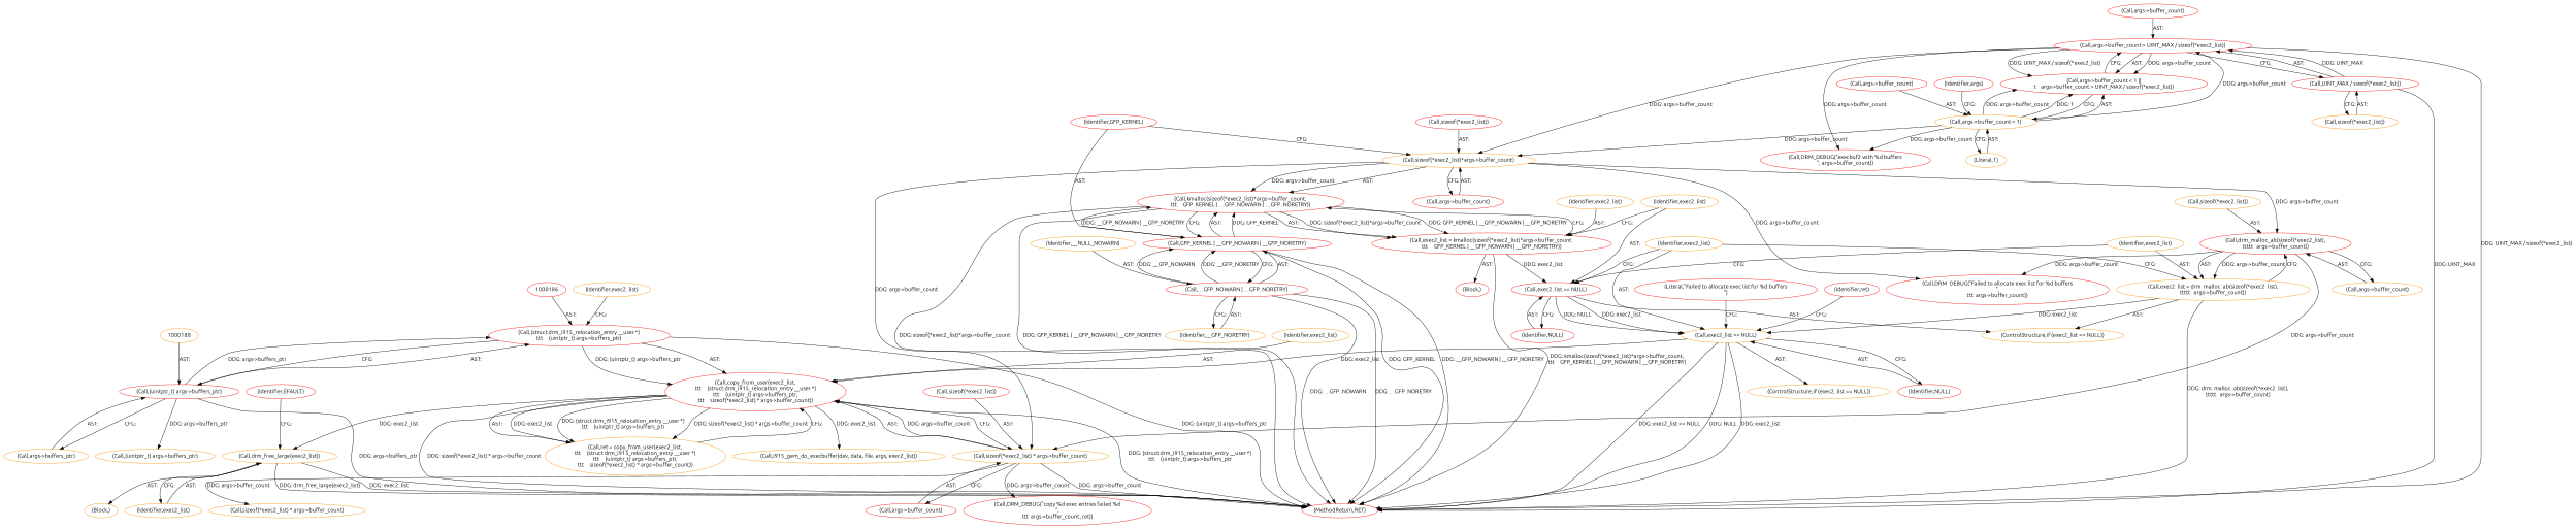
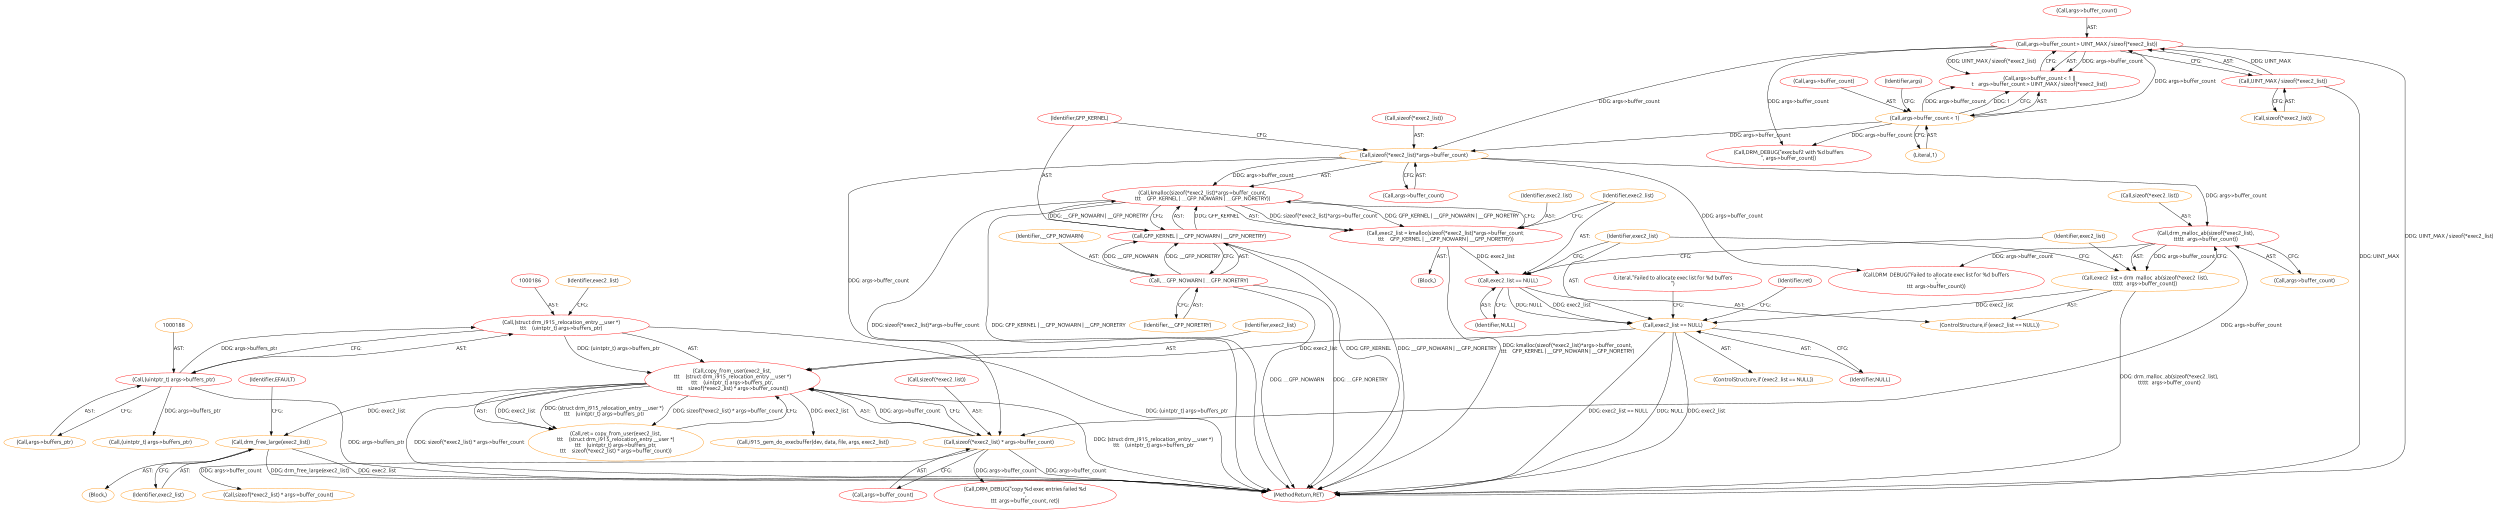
  digraph {
    fontname=Ubuntu
    node [color=red fontname=Ubuntu]
    edge [fontname=Ubuntu]
    n1 [color=darkorange label="(Call,drm_free_large(exec2_list))"]
    n2 [color=darkorange label="(Identifier,exec2_list)"]
    n3 [color=darkorange label="(Block,)"]
    n4 [label="(MethodReturn,RET)"]
    n5 [label="(Call,copy_from_user(exec2_list,\n\t\t\t     (struct drm_i915_relocation_entry __user *)\n\t\t\t     (uintptr_t) args->buffers_ptr,\n\t\t\t     sizeof(*exec2_list) * args->buffer_count))"]
    n6 [color=darkorange label="(Call,sizeof(*exec2_list) * args->buffer_count)"]
    n7 [color=darkorange label="(Call,i915_gem_do_execbuffer(dev, data, file, args, exec2_list))"]
    n8 [color=darkorange label="(Call,ret = copy_from_user(exec2_list,\n\t\t\t     (struct drm_i915_relocation_entry __user *)\n\t\t\t     (uintptr_t) args->buffers_ptr,\n\t\t\t     sizeof(*exec2_list) * args->buffer_count))"]
    n9 [label="(Call,DRM_DEBUG(\"copy %d exec entries failed %d\n\",\n\t\t\t  args->buffer_count, ret))"]
    n10 [label="(Call,args->buffer_count)"]
    n11 [color=darkorange label="(Call,sizeof(*exec2_list) * args->buffer_count)"]
    n12 [color=darkorange label="(Call,exec2_list == NULL)"]
    n13 [color=darkorange label="(ControlStructure,if (exec2_list == NULL))"]
    n14 [label="(Identifier,NULL)"]
    n15 [label="(Call,exec2_list == NULL)"]
    n16 [label="(Identifier,NULL)"]
    n17 [color=darkorange label="(ControlStructure,if (exec2_list == NULL))"]
    n18 [label="(Call,exec2_list = kmalloc(sizeof(*exec2_list)*args->buffer_count,\n\t\t\t     GFP_KERNEL | __GFP_NOWARN | __GFP_NORETRY))"]
    n19 [label="(Call,kmalloc(sizeof(*exec2_list)*args->buffer_count,\n\t\t\t     GFP_KERNEL | __GFP_NOWARN | __GFP_NORETRY))"]
    n20 [label="(Block,)"]
    n21 [label="(Call,GFP_KERNEL | __GFP_NOWARN | __GFP_NORETRY)"]
    n22 [label="(Call,__GFP_NOWARN | __GFP_NORETRY)"]
    n23 [color=darkorange label="(Call,sizeof(*exec2_list)*args->buffer_count)"]
    n24 [label="(Call,drm_malloc_ab(sizeof(*exec2_list),\n\t\t\t\t\t   args->buffer_count))"]
    n25 [label="(Call,DRM_DEBUG(\"Failed to allocate exec list for %d buffers\n\",\n\t\t\t  args->buffer_count))"]
    n26 [label="(Call,args->buffer_count)"]
    n27 [color=darkorange label="(Call,exec2_list = drm_malloc_ab(sizeof(*exec2_list),\n\t\t\t\t\t   args->buffer_count))"]
    n28 [color=darkorange label="(Call,args->buffer_count)"]
    n29 [label="(Call,args->buffer_count > UINT_MAX / sizeof(*exec2_list))"]
    n30 [label="(Call,UINT_MAX / sizeof(*exec2_list))"]
    n31 [label="(Call,args->buffer_count < 1 ||\n\t    args->buffer_count > UINT_MAX / sizeof(*exec2_list))"]
    n32 [label="(Call,DRM_DEBUG(\"execbuf2 with %d buffers\n\", args->buffer_count))"]
    n33 [color=darkorange label="(Call,sizeof(*exec2_list))"]
    n34 [color=darkorange label="(Call,args->buffer_count < 1)"]
    n35 [color=darkorange label="(Literal,1)"]
    n36 [color=darkorange label="(Identifier,__GFP_NORETRY)"]
    n37 [label="(Call,(struct drm_i915_relocation_entry __user *)\n\t\t\t     (uintptr_t) args->buffers_ptr)"]
    n38 [label="(Call,(uintptr_t) args->buffers_ptr)"]
    n39 [color=darkorange label="(Call,(uintptr_t) args->buffers_ptr)"]
    n40 [color=darkorange label="(Call,args->buffers_ptr)"]
    n41 [color=darkorange label="(Identifier,exec2_list)"]
    n42 [color=darkorange label="(Identifier,exec2_list)"]
    n43 [color=darkorange label="(Call,sizeof(*exec2_list))"]
    n44 [label="(Identifier,EFAULT)"]
    n45 [color=darkorange label="(Identifier,exec2_list)"]
    n46 [label="(Literal,\"Failed to allocate exec list for %d buffers\n\")"]
    n47 [color=darkorange label="(Identifier,exec2_list)"]
    n48 [label="(Identifier,ret)"]
    n49 [color=darkorange label="(Identifier,exec2_list)"]
    n50 [color=darkorange label="(Identifier,exec2_list)"]
-   n51 [color=darkorange label="(Identifier,__NULL_NOWARN)"]
+   n51 [color=darkorange label="(Identifier,__GFP_NOWARN)"]
    n52 [label="(Identifier,GFP_KERNEL)"]
    n53 [label="(Call,sizeof(*exec2_list))"]
    n54 [label="(Call,args->buffer_count)"]
    n55 [label="(Call,sizeof(*exec2_list))"]
    n56 [label="(Call,args->buffer_count)"]
    n57 [label="(Identifier,args)"]
    1000186
    1000188 [color=darkorange]
    n1 -> n2 [label="CFG: "]
    n1 -> n3 [label="AST: "]
    n1 -> n4 [label="DDG: drm_free_large(exec2_list)"]
    n1 -> n4 [label="DDG: exec2_list"]
    n2 -> n1 [label="AST: "]
    n5 -> n1 [label="DDG: exec2_list"]
    n5 -> n4 [label="DDG: (struct drm_i915_relocation_entry __user *)\n\t\t\t     (uintptr_t) args->buffers_ptr"]
    n5 -> n4 [label="DDG: sizeof(*exec2_list) * args->buffer_count"]
    n5 -> n6 [label="CFG: "]
    n5 -> n7 [label="DDG: exec2_list"]
    n5 -> n8 [label="AST: "]
    n5 -> n8 [label="DDG: exec2_list"]
    n5 -> n8 [label="DDG: (struct drm_i915_relocation_entry __user *)\n\t\t\t     (uintptr_t) args->buffers_ptr"]
    n5 -> n8 [label="DDG: sizeof(*exec2_list) * args->buffer_count"]
    n6 -> n4 [label="DDG: args->buffer_count"]
    n6 -> n5 [label="AST: "]
    n6 -> n5 [label="DDG: args->buffer_count"]
    n6 -> n9 [label="DDG: args->buffer_count"]
    n6 -> n10 [label="CFG: "]
    n6 -> n11 [label="DDG: args->buffer_count"]
    n8 -> n5 [label="CFG: "]
    n10 -> n6 [label="AST: "]
    n12 -> n4 [label="DDG: exec2_list == NULL"]
    n12 -> n4 [label="DDG: NULL"]
    n12 -> n4 [label="DDG: exec2_list"]
    n12 -> n5 [label="DDG: exec2_list"]
    n12 -> n13 [label="AST: "]
    n12 -> n14 [label="CFG: "]
    n14 -> n12 [label="AST: "]
    n15 -> n12 [label="DDG: exec2_list"]
    n15 -> n12 [label="DDG: NULL"]
    n15 -> n16 [label="CFG: "]
    n15 -> n17 [label="AST: "]
    n16 -> n15 [label="AST: "]
    n18 -> n4 [label="DDG: kmalloc(sizeof(*exec2_list)*args->buffer_count,\n\t\t\t     GFP_KERNEL | __GFP_NOWARN | __GFP_NORETRY)"]
    n18 -> n15 [label="DDG: exec2_list"]
    n18 -> n19 [label="CFG: "]
    n18 -> n20 [label="AST: "]
    n19 -> n4 [label="DDG: sizeof(*exec2_list)*args->buffer_count"]
    n19 -> n4 [label="DDG: GFP_KERNEL | __GFP_NOWARN | __GFP_NORETRY"]
    n19 -> n18 [label="AST: "]
    n19 -> n18 [label="DDG: sizeof(*exec2_list)*args->buffer_count"]
    n19 -> n18 [label="DDG: GFP_KERNEL | __GFP_NOWARN | __GFP_NORETRY"]
    n19 -> n21 [label="CFG: "]
    n21 -> n4 [label="DDG: GFP_KERNEL"]
    n21 -> n4 [label="DDG: __GFP_NOWARN | __GFP_NORETRY"]
    n21 -> n19 [label="AST: "]
    n21 -> n19 [label="DDG: GFP_KERNEL"]
    n21 -> n19 [label="DDG: __GFP_NOWARN | __GFP_NORETRY"]
    n21 -> n22 [label="CFG: "]
    n22 -> n4 [label="DDG: __GFP_NORETRY"]
    n22 -> n4 [label="DDG: __GFP_NOWARN"]
    n22 -> n21 [label="AST: "]
    n22 -> n21 [label="DDG: __GFP_NOWARN"]
    n22 -> n21 [label="DDG: __GFP_NORETRY"]
    n22 -> n36 [label="CFG: "]
    n23 -> n6 [label="DDG: args->buffer_count"]
    n23 -> n19 [label="AST: "]
    n23 -> n19 [label="DDG: args->buffer_count"]
    n23 -> n24 [label="DDG: args->buffer_count"]
    n23 -> n25 [label="DDG: args->buffer_count"]
    n23 -> n26 [label="CFG: "]
    n24 -> n6 [label="DDG: args->buffer_count"]
    n24 -> n25 [label="DDG: args->buffer_count"]
    n24 -> n27 [label="AST: "]
    n24 -> n27 [label="DDG: args->buffer_count"]
    n24 -> n28 [label="CFG: "]
    n26 -> n23 [label="AST: "]
    n27 -> n4 [label="DDG: drm_malloc_ab(sizeof(*exec2_list),\n\t\t\t\t\t   args->buffer_count)"]
    n27 -> n12 [label="DDG: exec2_list"]
    n27 -> n17 [label="AST: "]
    n27 -> n24 [label="CFG: "]
    n28 -> n24 [label="AST: "]
    n29 -> n4 [label="DDG: UINT_MAX / sizeof(*exec2_list)"]
    n29 -> n23 [label="DDG: args->buffer_count"]
    n29 -> n30 [label="CFG: "]
    n29 -> n31 [label="AST: "]
    n29 -> n31 [label="DDG: args->buffer_count"]
    n29 -> n31 [label="DDG: UINT_MAX / sizeof(*exec2_list)"]
    n29 -> n32 [label="DDG: args->buffer_count"]
    n30 -> n4 [label="DDG: UINT_MAX"]
    n30 -> n29 [label="AST: "]
    n30 -> n29 [label="DDG: UINT_MAX"]
    n30 -> n33 [label="CFG: "]
    n31 -> n29 [label="CFG: "]
    n31 -> n34 [label="CFG: "]
    n33 -> n30 [label="AST: "]
    n34 -> n23 [label="DDG: args->buffer_count"]
    n34 -> n29 [label="DDG: args->buffer_count"]
    n34 -> n31 [label="AST: "]
    n34 -> n31 [label="DDG: args->buffer_count"]
    n34 -> n31 [label="DDG: 1"]
    n34 -> n32 [label="DDG: args->buffer_count"]
    n34 -> n35 [label="CFG: "]
    n35 -> n34 [label="AST: "]
    n36 -> n22 [label="AST: "]
    n37 -> n4 [label="DDG: (uintptr_t) args->buffers_ptr"]
    n37 -> n5 [label="AST: "]
    n37 -> n5 [label="DDG: (uintptr_t) args->buffers_ptr"]
    n37 -> n38 [label="CFG: "]
    n38 -> n4 [label="DDG: args->buffers_ptr"]
    n38 -> n37 [label="AST: "]
    n38 -> n37 [label="DDG: args->buffers_ptr"]
    n38 -> n39 [label="DDG: args->buffers_ptr"]
    n38 -> n40 [label="CFG: "]
    n40 -> n38 [label="AST: "]
    n41 -> n15 [label="CFG: "]
    n41 -> n27 [label="AST: "]
    n42 -> n15 [label="AST: "]
    n42 -> n18 [label="CFG: "]
    n43 -> n24 [label="AST: "]
    n44 -> n1 [label="CFG: "]
    n45 -> n12 [label="AST: "]
    n45 -> n15 [label="CFG: "]
    n45 -> n27 [label="CFG: "]
    n46 -> n12 [label="CFG: "]
    n47 -> n5 [label="AST: "]
    n48 -> n12 [label="CFG: "]
    n49 -> n37 [label="CFG: "]
    n50 -> n18 [label="AST: "]
    n51 -> n22 [label="AST: "]
    n52 -> n21 [label="AST: "]
    n52 -> n23 [label="CFG: "]
    n53 -> n6 [label="AST: "]
    n54 -> n34 [label="AST: "]
    n55 -> n23 [label="AST: "]
    n56 -> n29 [label="AST: "]
    n57 -> n34 [label="CFG: "]
    1000186 -> n37 [label="AST: "]
    1000188 -> n38 [label="AST: "]
  }
